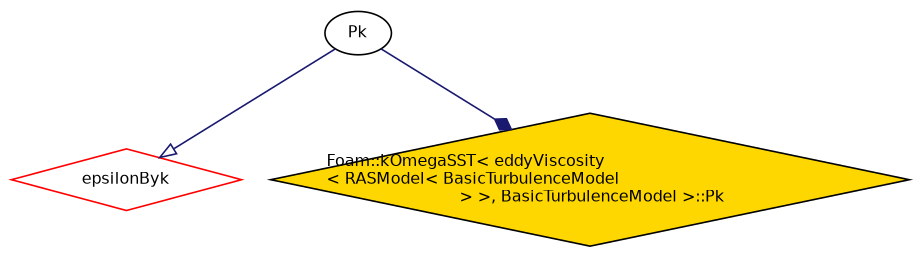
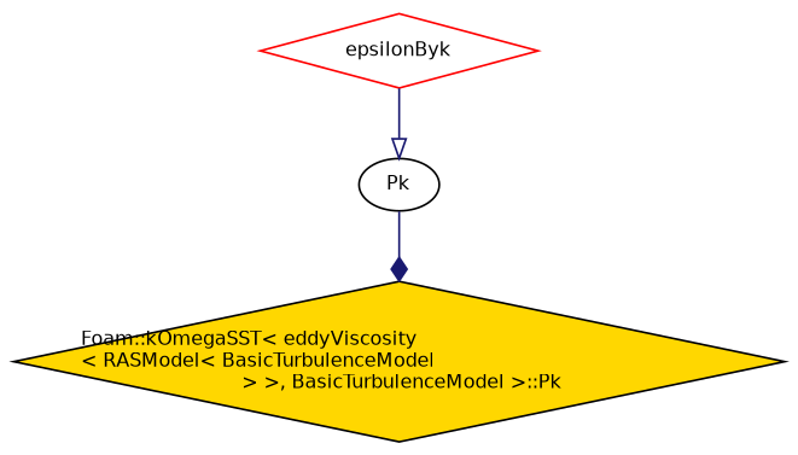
  digraph {
    rankdir=TB
    node [color=black fillcolor=white fontname=Helvetica fontsize=10 shape=diamond style=filled]
    edge [color=midnightblue fontname=Helvetica fontsize=10 labelfontname=Helvetica labelfontsize=10 style=solid]
    n1 [fontcolor=black height=0.2 label=Pk shape=ellipse width=0.4]
    n2 [color=red height=0.2 label=epsilonByk width=0.4]
    n3 [height=0.2 label="Foam::kOmegaSST\< eddyViscosity\l\< RASModel\< BasicTurbulenceModel\l \> \>, BasicTurbulenceModel \>::Pk" width=0.4 fillcolor=gold]
-   n1 -> n2 [arrowhead=onormal]
+   n2 -> n1 [arrowhead=onormal]
    n1 -> n3 [arrowhead=diamond]
  }
